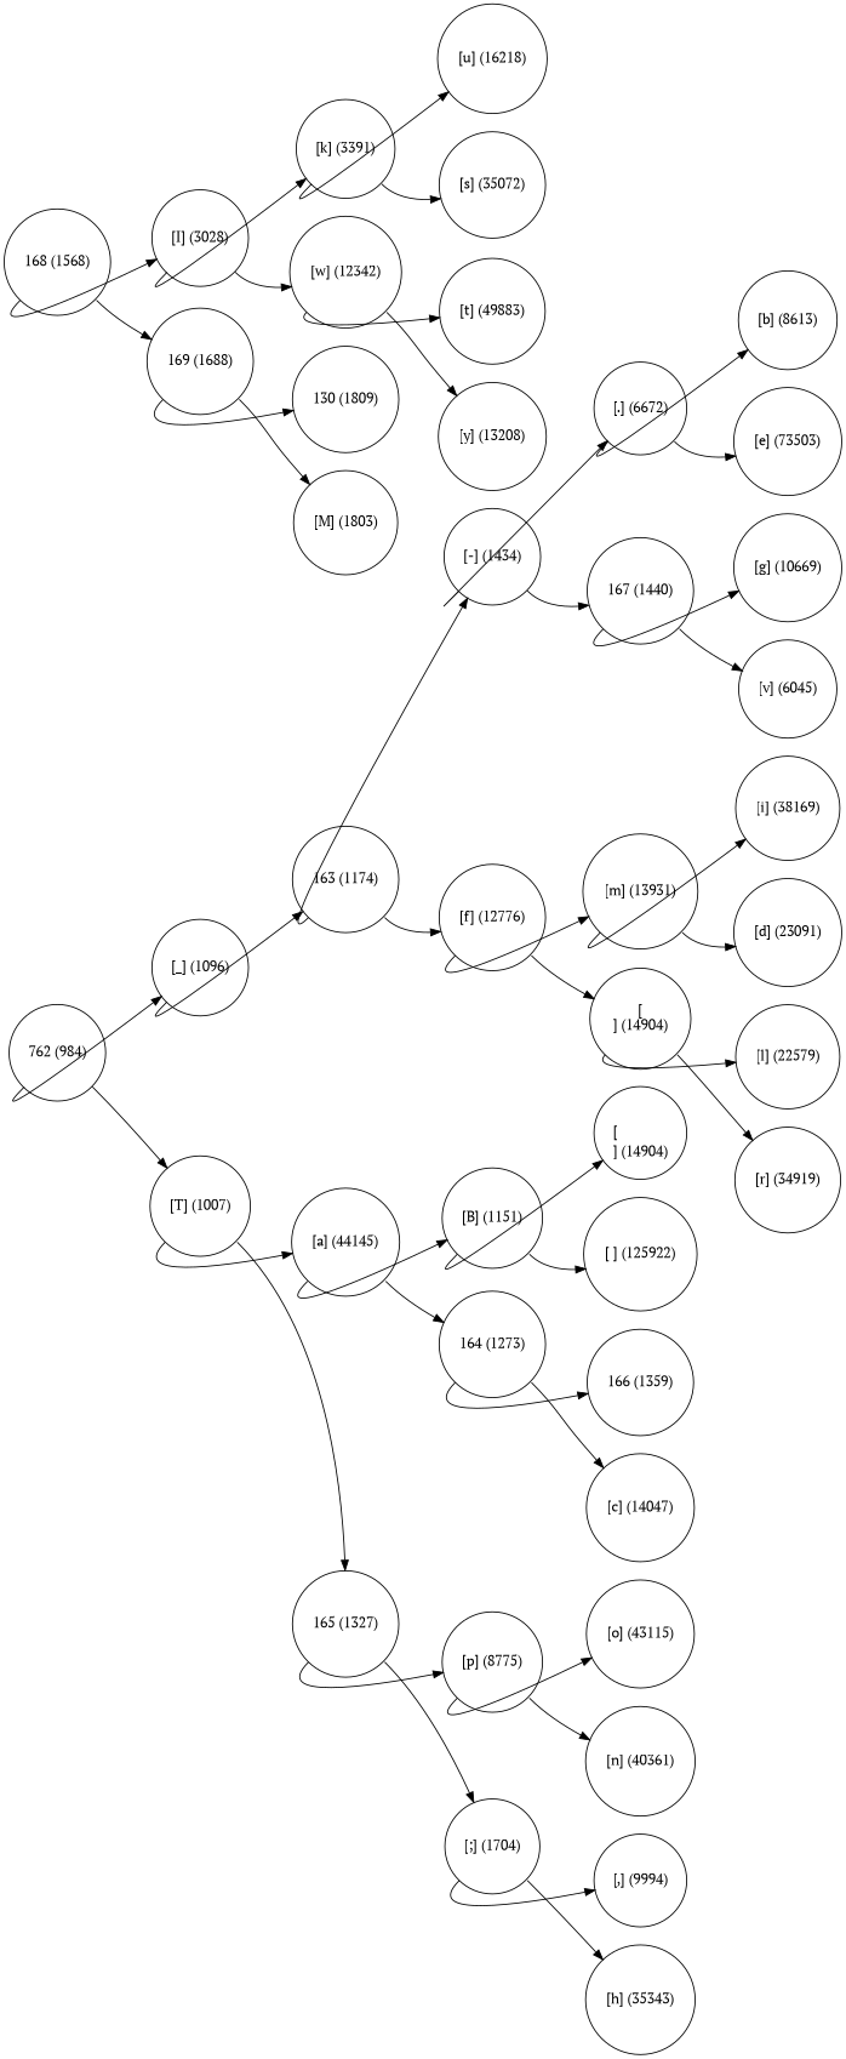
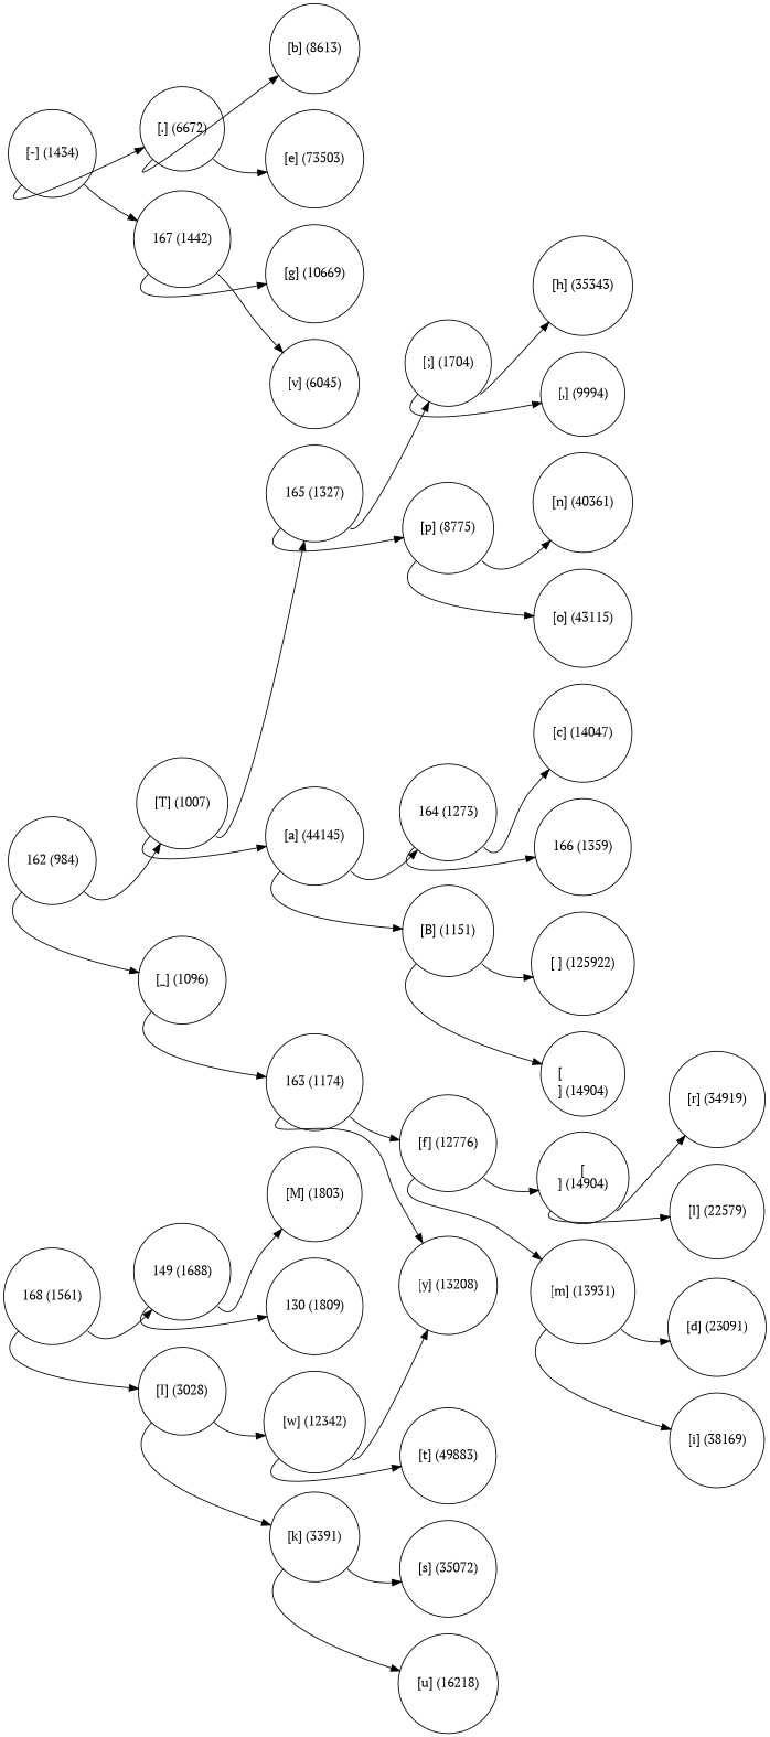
  digraph {
    fontname="PT Serif"
    rankdir=LR
    node [fontname="PT Serif" shape=circle]
    edge [fontname="PT Serif" tailport=sw]
-   n1 [label="762 (984)" width=0.5]
+   n1 [label="162 (984)" width=0.5]
    n2 [label="[_] (1096)" width=0.5]
    n3 [label="[T] (1007)" width=0.5]
    n4 [label="163 (1174)" width=0.5]
    n5 [label="[a] (44145)" width=0.5]
    n6 [label="165 (1327)" width=0.5]
    n7 [label="[-] (1434)" width=0.5]
    n8 [label="[f] (12776)" width=0.5]
-   n9 [label="168 (1568)" width=0.5]
+   n9 [label="168 (1561)" width=0.5]
    n10 [label="[I] (3028)" width=0.5]
-   n11 [label="169 (1688)" width=0.5]
+   n11 [label="149 (1688)" width=0.5]
    n12 [label="[.] (6672)" width=0.5]
-   n13 [label="167 (1440)" width=0.5]
+   n13 [label="167 (1442)" width=0.5]
    n14 [label="[m] (13931)" width=0.5]
    n15 [label="[\n] (14904)" width=0.5]
    n16 [label="[b] (8613)" width=0.5]
    n17 [label="[e] (73503)" width=0.5]
    n18 [label="[g] (10669)" width=0.5]
    n19 [label="[v] (6045)" width=0.5]
    n20 [label="[i] (38169)" width=0.5]
    n21 [label="[d] (23091)" width=0.5]
    n22 [label="[l] (22579)" width=0.5]
    n23 [label="[r] (34919)" width=0.5]
    n24 [label="[k] (3391)" width=0.5]
    n25 [label="[w] (12342)" width=0.5]
    n26 [label="130 (1809)" width=0.5]
    n27 [label="[M] (1803)" width=0.5]
    n28 [label="[u] (16218)" width=0.5]
    n29 [label="[s] (35072)" width=0.5]
    n30 [label="[t] (49883)" width=0.5]
    n31 [label="[y] (13208)" width=0.5]
    n32 [label="[B] (1151)" width=0.5]
    n33 [label="164 (1273)" width=0.5]
    n34 [label="[p] (8775)" width=0.5]
    n35 [label="[;] (1704)" width=0.5]
    n36 [label="[] (14904)" width=0.5]
    n37 [label="[ ] (125922)" width=0.5]
    n38 [label="166 (1359)" width=0.5]
    n39 [label="[c] (14047)" width=0.5]
    n40 [label="[o] (43115)" width=0.5]
    n41 [label="[n] (40361)" width=0.5]
    n42 [label="[,] (9994)" width=0.5]
    n43 [label="[h] (35343)" width=0.5]
    n1 -> n2
    n1 -> n3 [tailport=se]
    n2 -> n4
    n3 -> n5
    n3 -> n6 [tailport=se]
-   n4 -> n7
+   n4 -> n31
    n4 -> n8 [tailport=se]
    n5 -> n32
    n5 -> n33 [tailport=se]
    n6 -> n34
    n6 -> n35 [tailport=se]
    n7 -> n12
    n7 -> n13 [tailport=se]
    n8 -> n14
    n8 -> n15 [tailport=se]
    n9 -> n10
    n9 -> n11 [tailport=se]
    n10 -> n24
    n10 -> n25 [tailport=se]
    n11 -> n26
    n11 -> n27 [tailport=se]
    n12 -> n16
    n12 -> n17 [tailport=se]
    n13 -> n18
    n13 -> n19 [tailport=se]
    n14 -> n20
    n14 -> n21 [tailport=se]
    n15 -> n22
    n15 -> n23 [tailport=se]
    n24 -> n28
    n24 -> n29 [tailport=se]
    n25 -> n30
    n25 -> n31 [tailport=se]
    n32 -> n36
    n32 -> n37 [tailport=se]
    n33 -> n38
    n33 -> n39 [tailport=se]
    n34 -> n40
    n34 -> n41 [tailport=se]
    n35 -> n42
    n35 -> n43 [tailport=se]
  }
